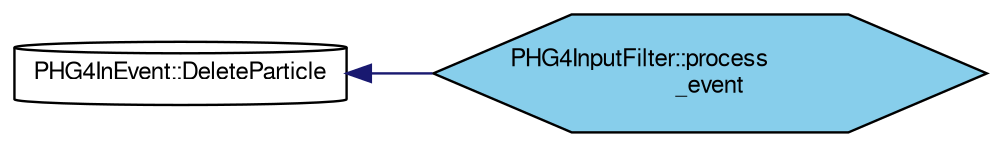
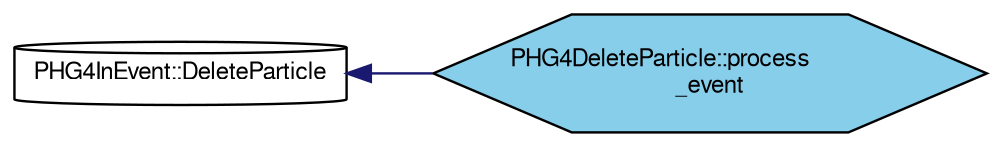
  digraph {
    rankdir=LR
    node [color=black fontname=FreeSans fontsize=10 style=filled]
    n1 [fillcolor=white fontcolor=black height=0.2 label="PHG4InEvent::DeleteParticle" shape=cylinder width=0.4]
-   n2 [height=0.2 label="PHG4InputFilter::process\l_event" shape=hexagon width=0.4 fillcolor=skyblue]
+   n2 [height=0.2 label="PHG4DeleteParticle::process\l_event" shape=hexagon width=0.4 fillcolor=skyblue]
    n1 -> n2 [color=midnightblue dir=back fontname=FreeSans fontsize=10 labelfontname=FreeSans labelfontsize=10 style=solid]
  }
